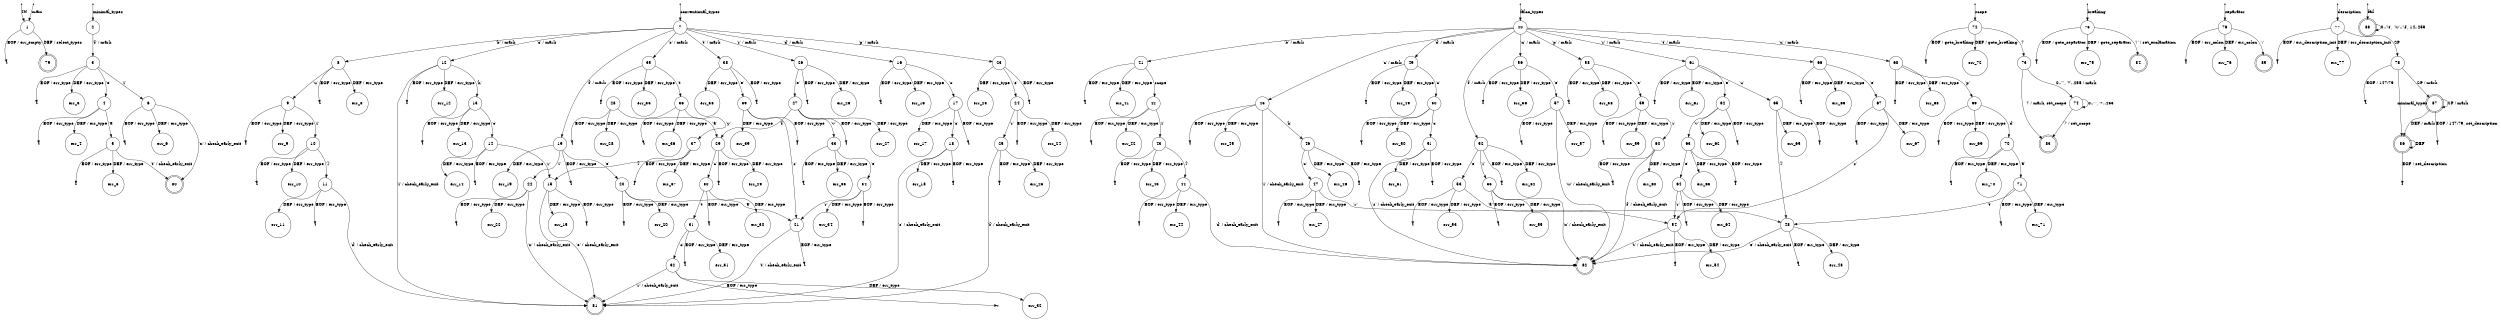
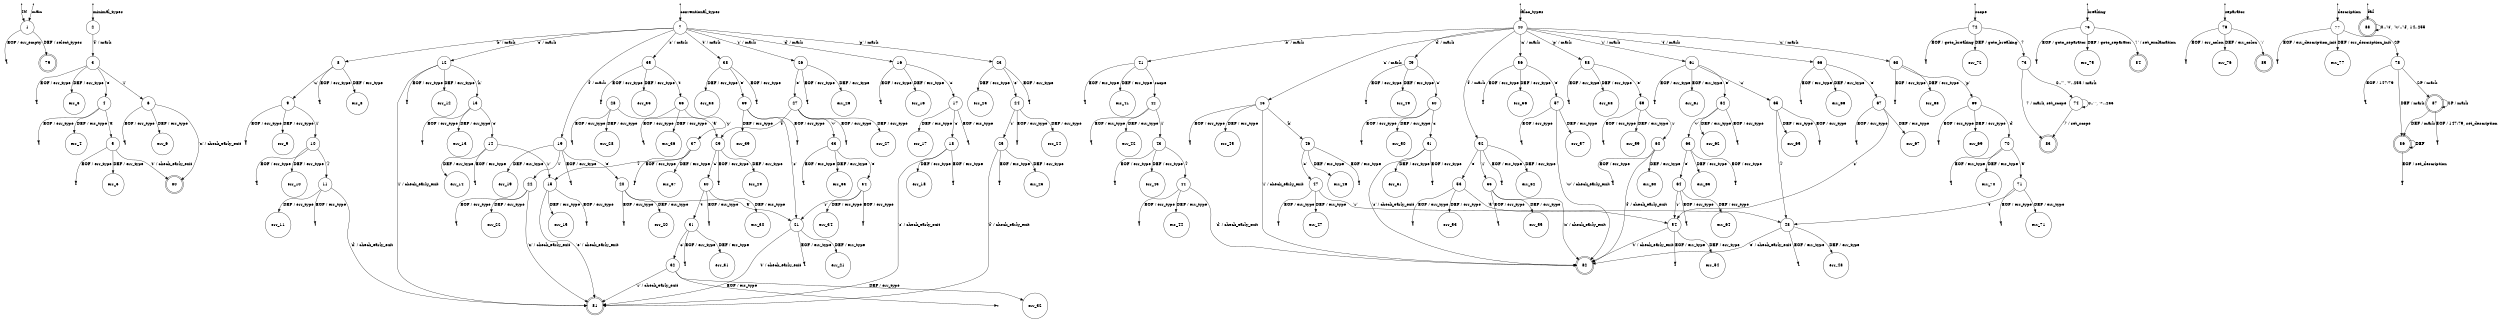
  digraph {
    rankdir=TB
    node [shape=circle]
    ENTRY [shape=point]
    1 [fixedsize=true height=0.65]
    eof_1 [shape=point]
    79 [fixedsize=true height=0.65 shape=doublecircle]
    en_2 [shape=point]
    2 [fixedsize=true height=0.65]
    3 [fixedsize=true height=0.65]
    en_7 [shape=point]
    7 [fixedsize=true height=0.65]
    8 [fixedsize=true height=0.65]
    12 [fixedsize=true height=0.65]
    16 [fixedsize=true height=0.65]
    19 [fixedsize=true height=0.65]
    23 [fixedsize=true height=0.65]
    26 [fixedsize=true height=0.65]
    35 [fixedsize=true height=0.65]
    38 [fixedsize=true height=0.65]
    en_40 [shape=point]
    40 [fixedsize=true height=0.65]
    41 [fixedsize=true height=0.65]
    45 [fixedsize=true height=0.65]
    49 [fixedsize=true height=0.65]
    52 [fixedsize=true height=0.65]
    56 [fixedsize=true height=0.65]
    58 [fixedsize=true height=0.65]
    61 [fixedsize=true height=0.65]
    66 [fixedsize=true height=0.65]
    68 [fixedsize=true height=0.65]
    en_72 [shape=point]
    72 [fixedsize=true height=0.65]
    eof_72 [shape=point]
    err_72 [height=0.2]
    73 [fixedsize=true height=0.65]
    en_75 [shape=point]
    75 [fixedsize=true height=0.65]
    eof_75 [shape=point]
    err_75 [height=0.2]
    84 [fixedsize=true height=0.65 shape=doublecircle]
    en_76 [shape=point]
    76 [fixedsize=true height=0.65]
    eof_76 [shape=point]
    err_76 [height=0.2]
    85 [fixedsize=true height=0.65 shape=doublecircle]
    en_77 [shape=point]
    77 [fixedsize=true height=0.65]
    eof_77 [shape=point]
    err_77 [height=0.2]
    78 [fixedsize=true height=0.65]
    en_88 [shape=point]
    88 [fixedsize=true height=0.65 shape=doublecircle]
    en_1 [shape=point]
    eof_3 [shape=point]
    eof_4 [shape=point]
    eof_5 [shape=point]
    eof_6 [shape=point]
    eof_8 [shape=point]
    eof_9 [shape=point]
    eof_10 [shape=point]
    eof_11 [shape=point]
    eof_12 [shape=point]
    eof_13 [shape=point]
    eof_14 [shape=point]
    eof_15 [shape=point]
    eof_16 [shape=point]
    eof_17 [shape=point]
    eof_18 [shape=point]
    eof_19 [shape=point]
    eof_20 [shape=point]
    eof_21 [shape=point]
    eof_22 [shape=point]
    eof_23 [shape=point]
    eof_24 [shape=point]
    eof_25 [shape=point]
    eof_26 [shape=point]
    eof_27 [shape=point]
    eof_28 [shape=point]
    eof_29 [shape=point]
    eof_30 [shape=point]
    eof_31 [shape=point]
    eof_32 [shape=point]
    eof_33 [shape=point]
    eof_34 [shape=point]
    eof_35 [shape=point]
    eof_36 [shape=point]
    eof_37 [shape=point]
    eof_38 [shape=point]
    eof_39 [shape=point]
    eof_41 [shape=point]
    eof_42 [shape=point]
    eof_43 [shape=point]
    eof_44 [shape=point]
    eof_45 [shape=point]
    eof_46 [shape=point]
    eof_47 [shape=point]
    eof_48 [shape=point]
    eof_49 [shape=point]
    eof_50 [shape=point]
    eof_51 [shape=point]
    eof_52 [shape=point]
    eof_53 [shape=point]
    eof_54 [shape=point]
    eof_55 [shape=point]
    eof_56 [shape=point]
    eof_57 [shape=point]
    eof_58 [shape=point]
    eof_59 [shape=point]
    eof_60 [shape=point]
    eof_61 [shape=point]
    eof_62 [shape=point]
    eof_63 [shape=point]
    eof_64 [shape=point]
    eof_65 [shape=point]
    eof_66 [shape=point]
    eof_67 [shape=point]
    eof_68 [shape=point]
    eof_69 [shape=point]
    eof_70 [shape=point]
    eof_71 [shape=point]
    eof_78 [shape=point]
    eof_86 [shape=point]
    eof_87 [shape=point]
    err_3 [height=0.2]
    err_4 [height=0.2]
    err_5 [height=0.2]
    err_6 [height=0.2]
    err_8 [height=0.2]
    err_9 [height=0.2]
    err_10 [height=0.2]
    err_11 [height=0.2]
    err_12 [height=0.2]
    err_13 [height=0.2]
    err_14 [height=0.2]
    err_15 [height=0.2]
    err_16 [height=0.2]
    err_17 [height=0.2]
    err_18 [height=0.2]
    err_19 [height=0.2]
    err_20 [height=0.2]
+   err_21 [height=0.2]
    err_22 [height=0.2]
    err_23 [height=0.2]
    err_24 [height=0.2]
    err_25 [height=0.2]
    err_26 [height=0.2]
    err_27 [height=0.2]
    err_28 [height=0.2]
    err_29 [height=0.2]
    err_30 [height=0.2]
    err_31 [height=0.2]
    err_32 [height=0.2]
    err_33 [height=0.2]
    err_34 [height=0.2]
    err_35 [height=0.2]
    err_36 [height=0.2]
    err_37 [height=0.2]
    err_38 [height=0.2]
    err_39 [height=0.2]
    err_41 [height=0.2]
    err_42 [height=0.2]
    err_43 [height=0.2]
    err_44 [height=0.2]
    err_45 [height=0.2]
    err_46 [height=0.2]
    err_47 [height=0.2]
    err_48 [height=0.2]
    err_49 [height=0.2]
    err_50 [height=0.2]
    err_51 [height=0.2]
    err_52 [height=0.2]
    err_53 [height=0.2]
    err_54 [height=0.2]
    err_55 [height=0.2]
    err_56 [height=0.2]
    err_57 [height=0.2]
    err_58 [height=0.2]
    err_59 [height=0.2]
    err_60 [height=0.2]
    err_61 [height=0.2]
    err_62 [height=0.2]
    err_63 [height=0.2]
    err_64 [height=0.2]
    err_65 [height=0.2]
    err_66 [height=0.2]
    err_67 [height=0.2]
    err_68 [height=0.2]
    err_69 [height=0.2]
    err_70 [height=0.2]
    err_71 [height=0.2]
    80 [fixedsize=true height=0.65 shape=doublecircle]
    81 [fixedsize=true height=0.65 shape=doublecircle]
    82 [fixedsize=true height=0.65 shape=doublecircle]
    83 [fixedsize=true height=0.65 shape=doublecircle]
    86 [fixedsize=true height=0.65 shape=doublecircle]
    87 [fixedsize=true height=0.65 shape=doublecircle]
    4 [fixedsize=true height=0.65]
    6 [fixedsize=true height=0.65]
    5 [fixedsize=true height=0.65]
    9 [fixedsize=true height=0.65]
    13 [fixedsize=true height=0.65]
    17 [fixedsize=true height=0.65]
    20 [fixedsize=true height=0.65]
    22 [fixedsize=true height=0.65]
    24 [fixedsize=true height=0.65]
    27 [fixedsize=true height=0.65]
    36 [fixedsize=true height=0.65]
    39 [fixedsize=true height=0.65]
    10 [fixedsize=true height=0.65]
    14 [fixedsize=true height=0.65]
    18 [fixedsize=true height=0.65]
    21 [fixedsize=true height=0.65]
    25 [fixedsize=true height=0.65]
    33 [fixedsize=true height=0.65]
    29 [fixedsize=true height=0.65]
    37 [fixedsize=true height=0.65]
    11 [fixedsize=true height=0.65]
    15 [fixedsize=true height=0.65]
    28 [fixedsize=true height=0.65]
    34 [fixedsize=true height=0.65]
    30 [fixedsize=true height=0.65]
    31 [fixedsize=true height=0.65]
    32 [fixedsize=true height=0.65]
    42 [fixedsize=true height=0.65]
    46 [fixedsize=true height=0.65]
    50 [fixedsize=true height=0.65]
    53 [fixedsize=true height=0.65]
    55 [fixedsize=true height=0.65]
    57 [fixedsize=true height=0.65]
    59 [fixedsize=true height=0.65]
    62 [fixedsize=true height=0.65]
    65 [fixedsize=true height=0.65]
    67 [fixedsize=true height=0.65]
    69 [fixedsize=true height=0.65]
    43 [fixedsize=true height=0.65]
    47 [fixedsize=true height=0.65]
    51 [fixedsize=true height=0.65]
    54 [fixedsize=true height=0.65]
    60 [fixedsize=true height=0.65]
    63 [fixedsize=true height=0.65]
    48 [fixedsize=true height=0.65]
    70 [fixedsize=true height=0.65]
    44 [fixedsize=true height=0.65]
    64 [fixedsize=true height=0.65]
    71 [fixedsize=true height=0.65]
    74 [fixedsize=true height=0.65]
    ENTRY -> 1 [label=IN]
    1 -> eof_1 [label="EOF / err_empty"]
    1 -> 79 [label="DEF / select_types"]
    en_2 -> 2 [label=minimal_types]
    2 -> 3 [label="'f' / mark"]
    3 -> eof_3 [label="EOF / err_type"]
    3 -> err_3 [label="DEF / err_type"]
    3 -> 4 [label="'e'"]
    3 -> 6 [label="'i'"]
    en_7 -> 7 [label=conventional_types]
    7 -> 8 [label="'b' / mark"]
    7 -> 12 [label="'c' / mark"]
    7 -> 16 [label="'d' / mark"]
    7 -> 19 [label="'f' / mark"]
    7 -> 23 [label="'p' / mark"]
    7 -> 26 [label="'r' / mark"]
    7 -> 35 [label="'s' / mark"]
    7 -> 38 [label="'t' / mark"]
    8 -> eof_8 [label="EOF / err_type"]
    8 -> err_8 [label="DEF / err_type"]
    8 -> 9 [label="'u'"]
    12 -> eof_12 [label="EOF / err_type"]
    12 -> err_12 [label="DEF / err_type"]
    12 -> 81 [label="'i' / check_early_exit"]
    12 -> 13 [label="'h'"]
    16 -> eof_16 [label="EOF / err_type"]
    16 -> err_16 [label="DEF / err_type"]
    16 -> 17 [label="'o'"]
    19 -> eof_19 [label="EOF / err_type"]
    19 -> err_19 [label="DEF / err_type"]
    19 -> 20 [label="'e'"]
    19 -> 22 [label="'i'"]
    23 -> eof_23 [label="EOF / err_type"]
    23 -> err_23 [label="DEF / err_type"]
    23 -> 24 [label="'e'"]
    26 -> eof_26 [label="EOF / err_type"]
    26 -> err_26 [label="DEF / err_type"]
    26 -> 27 [label="'e'"]
    35 -> eof_35 [label="EOF / err_type"]
    35 -> err_35 [label="DEF / err_type"]
    35 -> 36 [label="'t'"]
    38 -> eof_38 [label="EOF / err_type"]
    38 -> err_38 [label="DEF / err_type"]
    38 -> 39 [label="'e'"]
    en_40 -> 40 [label=falco_types]
    40 -> 41 [label="'b' / mark"]
    40 -> 45 [label="'c' / mark"]
    40 -> 49 [label="'d' / mark"]
    40 -> 52 [label="'f' / mark"]
    40 -> 56 [label="'n' / mark"]
    40 -> 58 [label="'p' / mark"]
    40 -> 61 [label="'r' / mark"]
    40 -> 66 [label="'t' / mark"]
    40 -> 68 [label="'u' / mark"]
    41 -> eof_41 [label="EOF / err_type"]
    41 -> err_41 [label="DEF / err_type"]
    41 -> 42 [label=scope]
    45 -> eof_45 [label="EOF / err_type"]
    45 -> err_45 [label="DEF / err_type"]
    45 -> 82 [label="'i' / check_early_exit"]
    45 -> 46 [label="'h'"]
    49 -> eof_49 [label="EOF / err_type"]
    49 -> err_49 [label="DEF / err_type"]
    49 -> 50 [label="'o'"]
    52 -> eof_52 [label="EOF / err_type"]
    52 -> err_52 [label="DEF / err_type"]
    52 -> 53 [label="'e'"]
    52 -> 55 [label="'i'"]
    56 -> eof_56 [label="EOF / err_type"]
    56 -> err_56 [label="DEF / err_type"]
    56 -> 57 [label="'e'"]
    58 -> eof_58 [label="EOF / err_type"]
    58 -> err_58 [label="DEF / err_type"]
    58 -> 59 [label="'e'"]
    61 -> eof_61 [label="EOF / err_type"]
    61 -> err_61 [label="EOF / err_type"]
    61 -> 62 [label="'e'"]
    61 -> 65 [label="'u'"]
    66 -> eof_66 [label="EOF / err_type"]
    66 -> err_66 [label="DEF / err_type"]
    66 -> 67 [label="'e'"]
    68 -> eof_68 [label="EOF / err_type"]
    68 -> err_68 [label="DEF / err_type"]
    68 -> 69 [label="'p'"]
    en_72 -> 72 [label=scope]
    72 -> eof_72 [label="EOF / goto_breaking"]
    72 -> err_72 [label="DEF / goto_breaking"]
    72 -> 73 [label="'('"]
    73 -> 83 [label="')' / mark, set_scope"]
    73 -> 74 [label="0..''', '*'..255 / mark"]
    en_75 -> 75 [label=breaking]
    75 -> eof_75 [label="EOF / goto_separator"]
    75 -> err_75 [label="DEF / goto_separator"]
    75 -> 84 [label="'!' / set_exclamation"]
    en_76 -> 76 [label=separator]
    76 -> eof_76 [label="EOF / err_colon"]
    76 -> err_76 [label="DEF / err_colon"]
    76 -> 85 [label="':'"]
    en_77 -> 77 [label=description]
    77 -> eof_77 [label="EOF / err_description_init"]
    77 -> err_77 [label="DEF / err_description_init"]
    77 -> 78 [label=SP]
    78 -> eof_78 [label="EOF / 147:79"]
-   78 -> 86 [label=minimal_types]
+   78 -> 86 [label="DEF / mark"]
    78 -> 87 [label="SP / mark"]
    en_88 -> 88 [label=fail]
    88 -> 88 [label="0..'\\t', '\\v'..'\\f', 14..255"]
    en_1 -> 1 [label=main]
    86 -> eof_86 [label="EOF / set_description"]
    86 -> 86 [label=DEF]
    87 -> eof_87 [label="EOF / 147:79, set_description"]
    87 -> 86 [label="DEF / mark"]
    87 -> 87 [label="SP / mark"]
    4 -> eof_4 [label="EOF / err_type"]
    4 -> err_4 [label="DEF / err_type"]
    4 -> 5 [label="'a'"]
    6 -> eof_6 [label="EOF / err_type"]
    6 -> err_6 [label="DEF / err_type"]
    6 -> 80 [label="'x' / check_early_exit"]
    5 -> eof_5 [label="EOF / err_type"]
    5 -> err_5 [label="DEF / err_type"]
    5 -> 80 [label="'t' / check_early_exit"]
    9 -> eof_9 [label="EOF / err_type"]
    9 -> err_9 [label="DEF / err_type"]
    9 -> 10 [label="'i'"]
    13 -> eof_13 [label="EOF / err_type"]
    13 -> err_13 [label="DEF / err_type"]
    13 -> 14 [label="'o'"]
    17 -> eof_17 [label="EOF / err_type"]
    17 -> err_17 [label="DEF / err_type"]
    17 -> 18 [label="'c'"]
    20 -> eof_20 [label="EOF / err_type"]
    20 -> err_20 [label="DEF / err_type"]
    20 -> 21 [label="'a'"]
    22 -> eof_22 [label="EOF / err_type"]
    22 -> err_22 [label="DEF / err_type"]
    22 -> 81 [label="'x' / check_early_exit"]
    24 -> eof_24 [label="EOF / err_type"]
    24 -> err_24 [label="DEF / err_type"]
    24 -> 25 [label="'r'"]
    27 -> eof_27 [label="EOF / err_type"]
    27 -> err_27 [label="DEF / err_type"]
    27 -> 33 [label="'v'"]
    27 -> 29 [label="'f'"]
    36 -> eof_36 [label="EOF / err_type"]
    36 -> err_36 [label="DEF / err_type"]
    36 -> 37 [label="'y'"]
    39 -> eof_39 [label="EOF / err_type"]
    39 -> err_39 [label="DEF / err_type"]
    39 -> 21 [label="'s'"]
    10 -> eof_10 [label="EOF / err_type"]
    10 -> err_10 [label="DEF / err_type"]
    10 -> 11 [label="'l'"]
    14 -> eof_14 [label="EOF / err_type"]
    14 -> err_14 [label="DEF / err_type"]
    14 -> 15 [label="'r'"]
    18 -> eof_18 [label="EOF / err_type"]
    18 -> err_18 [label="DEF / err_type"]
    18 -> 81 [label="'s' / check_early_exit"]
    21 -> eof_21 [label="EOF / err_type"]
+   21 -> err_21 [label="DEF / err_type"]
    21 -> 81 [label="'t' / check_early_exit"]
    25 -> eof_25 [label="EOF / err_type"]
    25 -> err_25 [label="DEF / err_type"]
    25 -> 81 [label="'f' / check_early_exit"]
    33 -> eof_33 [label="EOF / err_type"]
    33 -> err_33 [label="DEF / err_type"]
    33 -> 34 [label="'e'"]
    29 -> eof_29 [label="EOF / err_type"]
    29 -> err_29 [label="DEF / err_type"]
    29 -> 30 [label="'c'"]
    37 -> eof_37 [label="EOF / err_type"]
    37 -> err_37 [label="DEF / err_type"]
    37 -> 15 [label="'l'"]
    11 -> eof_11 [label="EOF / err_type"]
    11 -> err_11 [label="DEF / err_type"]
    11 -> 81 [label="'d' / check_early_exit"]
    15 -> eof_15 [label="EOF / err_type"]
    15 -> err_15 [label="DEF / err_type"]
    15 -> 81 [label="'e' / check_early_exit"]
    28 -> eof_28 [label="EOF / err_type"]
    28 -> err_28 [label="DEF / err_type"]
    28 -> 29 [label="'a'"]
    34 -> eof_34 [label="EOF / err_type"]
    34 -> err_34 [label="DEF / err_type"]
    34 -> 21 [label="'r'"]
    30 -> eof_30 [label="EOF / err_type"]
    30 -> err_30 [label="DEF / err_type"]
    30 -> 31 [label="'t'"]
    31 -> eof_31 [label="EOF / err_type"]
    31 -> err_31 [label="DEF / err_type"]
    31 -> 32 [label="'o'"]
    32 -> eof_32 [label="EOF / err_type"]
    32 -> err_32 [label="DEF / err_type"]
    32 -> 81 [label="'r' / check_early_exit"]
    42 -> eof_42 [label="EOF / err_type"]
    42 -> err_42 [label="DEF / err_type"]
    42 -> 43 [label="'i'"]
    46 -> eof_46 [label="EOF / err_type"]
    46 -> err_46 [label="DEF / err_type"]
    46 -> 47 [label="'o'"]
    50 -> eof_50 [label="EOF / err_type"]
    50 -> err_50 [label="DEF / err_type"]
    50 -> 51 [label="'c'"]
    53 -> eof_53 [label="EOF / err_type"]
    53 -> err_53 [label="DEF / err_type"]
    53 -> 54 [label="'a'"]
    55 -> eof_55 [label="EOF / err_type"]
    55 -> err_55 [label="DEF / err_type"]
    55 -> 82 [label="'x' / check_early_exit"]
    57 -> eof_57 [label="EOF / err_type"]
    57 -> err_57 [label="DEF / err_type"]
    57 -> 82 [label="'w' / check_early_exit"]
    59 -> eof_59 [label="EOF / err_type"]
    59 -> err_59 [label="DEF / err_type"]
    59 -> 60 [label="'r'"]
    62 -> eof_62 [label="EOF / err_type"]
    62 -> err_62 [label="DEF / err_type"]
    62 -> 63 [label="'v'"]
    65 -> eof_65 [label="EOF / err_type"]
    65 -> err_65 [label="DEF / err_type"]
    65 -> 48 [label="'l'"]
    67 -> eof_67 [label="EOF / err_type"]
    67 -> err_67 [label="DEF / err_type"]
    67 -> 54 [label="'s'"]
    69 -> eof_69 [label="EOF / err_type"]
    69 -> err_69 [label="DEF / err_type"]
    69 -> 70 [label="'d'"]
    43 -> eof_43 [label="EOF / err_type"]
    43 -> err_43 [label="DEF / err_type"]
    43 -> 44 [label="'l'"]
    47 -> eof_47 [label="EOF / err_type"]
    47 -> err_47 [label="DEF / err_type"]
    47 -> 48 [label="'r'"]
    51 -> eof_51 [label="EOF / err_type"]
    51 -> err_51 [label="DEF / err_type"]
    51 -> 82 [label="'s' / check_early_exit"]
    54 -> eof_54 [label="EOF / err_type"]
    54 -> err_54 [label="DEF / err_type"]
    54 -> 82 [label="'t' / check_early_exit"]
    60 -> eof_60 [label="EOF / err_type"]
    60 -> err_60 [label="DEF / err_type"]
    60 -> 82 [label="'f' / check_early_exit"]
    63 -> eof_63 [label="EOF / err_type"]
    63 -> err_63 [label="DEF / err_type"]
    63 -> 64 [label="'e'"]
    48 -> eof_48 [label="EOF / err_type"]
    48 -> err_48 [label="DEF / err_type"]
    48 -> 82 [label="'e' / check_early_exit"]
    70 -> eof_70 [label="EOF / err_type"]
    70 -> err_70 [label="DEF / err_type"]
    70 -> 71 [label="'a'"]
    44 -> eof_44 [label="EOF / err_type"]
    44 -> err_44 [label="DEF / err_type"]
    44 -> 82 [label="'d' / check_early_exit"]
    64 -> eof_64 [label="EOF / err_type"]
    64 -> err_64 [label="DEF / err_type"]
    64 -> 54 [label="'r'"]
    71 -> eof_71 [label="EOF / err_type"]
    71 -> err_71 [label="DEF / err_type"]
    71 -> 48 [label="'t'"]
    74 -> 83 [label="')' / set_scope"]
    74 -> 74 [label="0..''', '*'..255"]
  }
